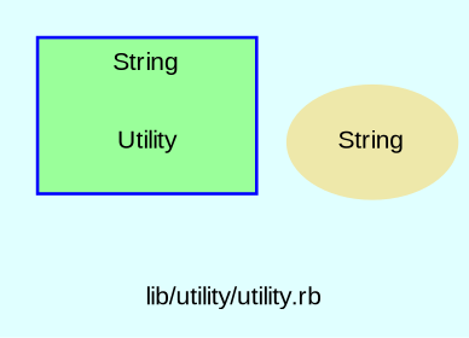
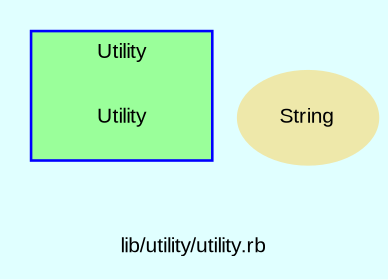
  digraph {
    bgcolor=lightcyan1
    compound=true
    fontname=Arial
    fontsize=8
    label="lib/utility/utility.rb"
    node [fontname=Arial fontsize=8]
    Utility [color=black height=0.01 shape=plaintext width=0.75]
    n2 [color=palegoldenrod fontcolor=black label=String shape=ellipse style=filled]
    subgraph cluster_1 {
      color=blue
      fillcolor=palegreen1
-     label=String
+     label=Utility
      style=filled
      Utility
    }
  }
